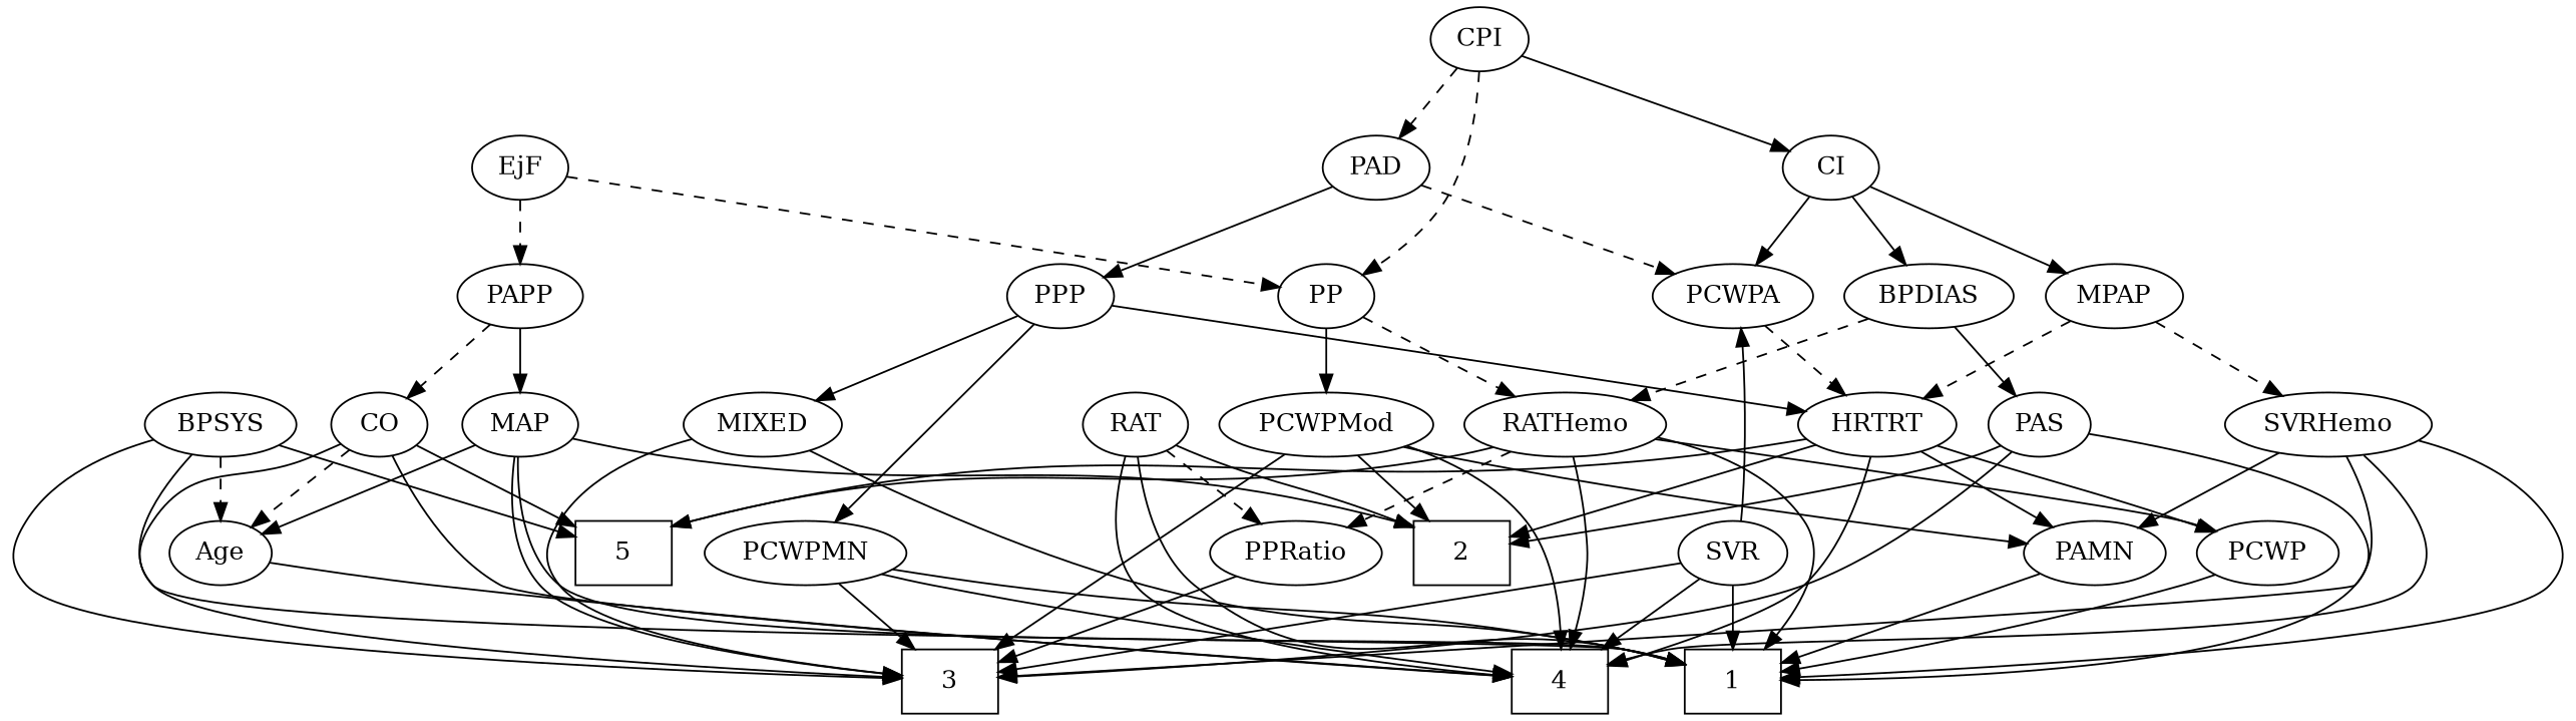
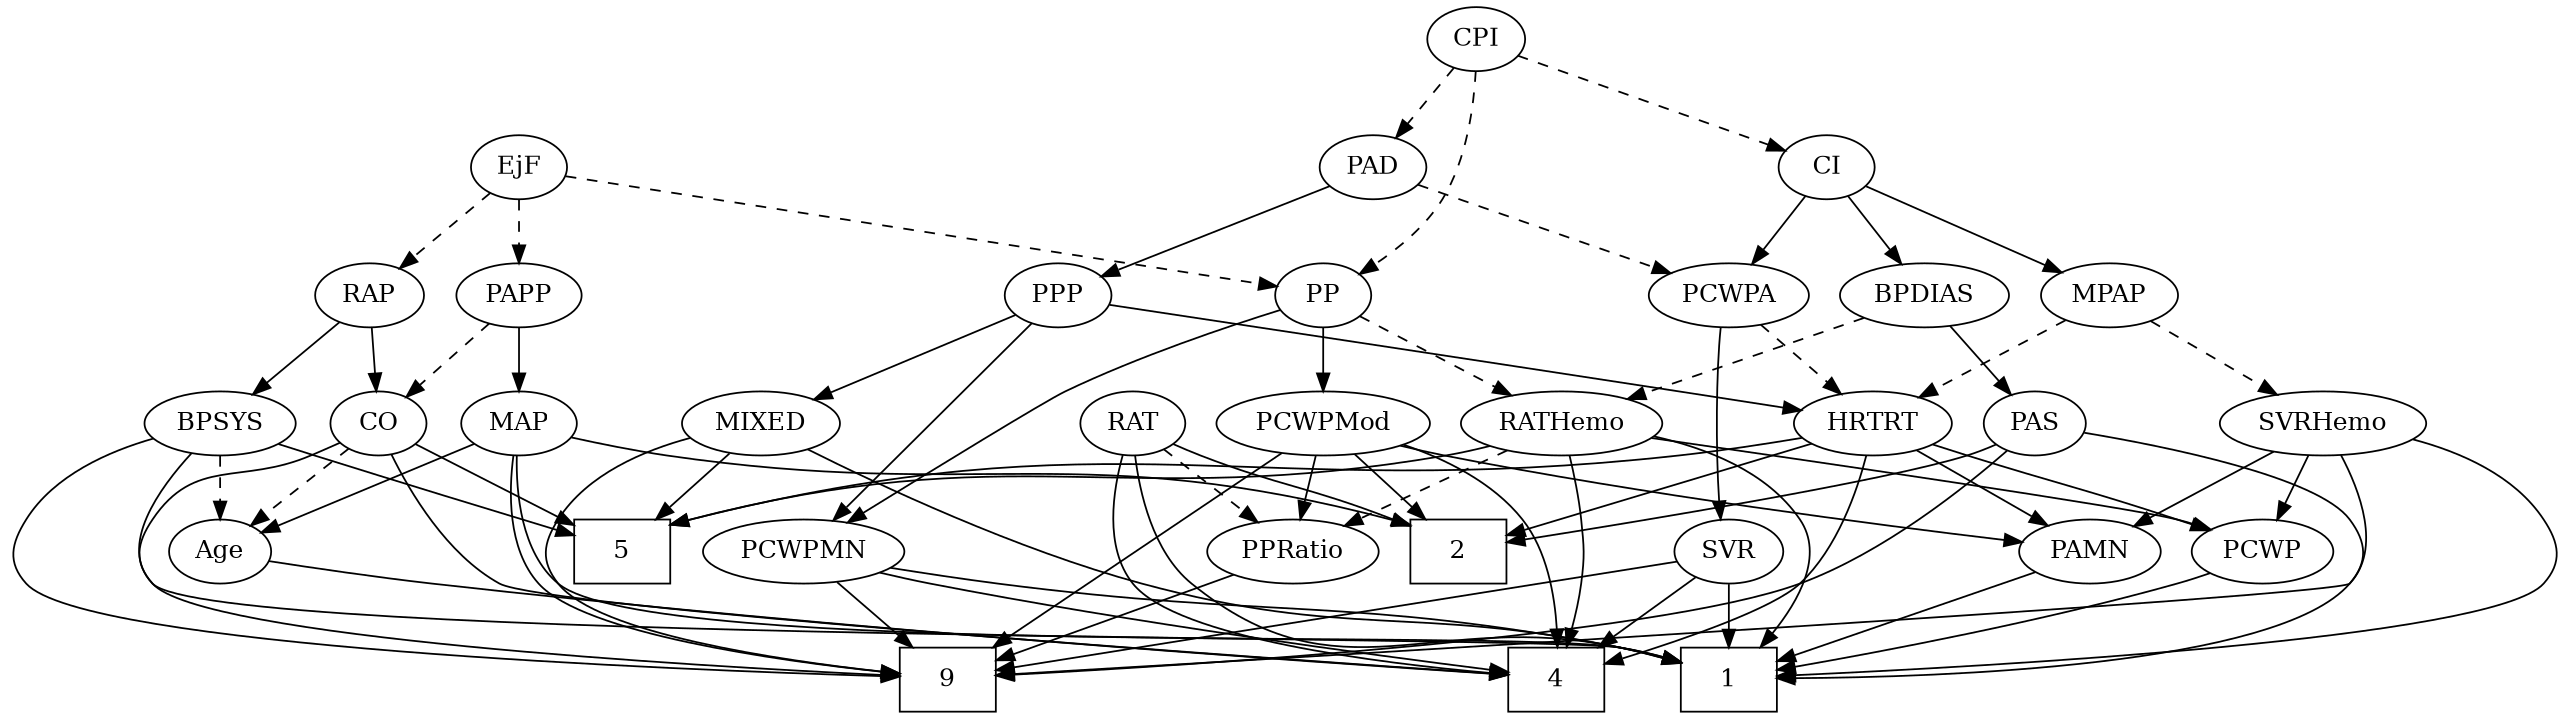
  strict digraph {
    edge [style=solid]
    1 [height=0.5 shape=box width=0.75]
    2 [height=0.5 shape=box width=0.75]
-   3 [height=0.5 shape=box width=0.75]
+   3 [height=0.5 shape=box width=0.75 label=9]
    4 [height=0.5 shape=box width=0.75]
    5 [height=0.5 shape=box width=0.75]
    Age [height=0.5 width=0.75]
    EjF [height=0.5 width=0.75]
+   RAP [height=0.5 width=0.77632]
    PP [height=0.5 width=0.75]
    PAPP [height=0.5 width=0.88464]
    BPSYS [height=0.5 width=1.0471]
    CO [height=0.5 width=0.75]
    RATHemo [height=0.5 width=1.3721]
    PCWPMod [height=0.5 width=1.4443]
    PCWPMN [height=0.5 width=1.3902]
    MAP [height=0.5 width=0.84854]
    PCWP [height=0.5 width=0.97491]
    PPRatio [height=0.5 width=1.1013]
    PAMN [height=0.5 width=1.011]
    MIXED [height=0.5 width=1.1193]
    MPAP [height=0.5 width=0.97491]
    SVRHemo [height=0.5 width=1.3902]
    HRTRT [height=0.5 width=1.1013]
    PAD [height=0.5 width=0.79437]
    PCWPA [height=0.5 width=1.1555]
    PPP [height=0.5 width=0.75]
    SVR [height=0.5 width=0.77632]
    RAT [height=0.5 width=0.75827]
    PAS [height=0.5 width=0.75]
    CPI [height=0.5 width=0.75]
    CI [height=0.5 width=0.75]
    BPDIAS [height=0.5 width=1.1735]
    Age -> 4
+   EjF -> RAP [style=dashed]
    EjF -> PP [style=dashed]
    EjF -> PAPP [style=dashed]
+   RAP -> BPSYS
+   RAP -> CO
    PP -> RATHemo [style=dashed]
    PP -> PCWPMod
+   PP -> PCWPMN
    PAPP -> CO [style=dashed]
    PAPP -> MAP
    BPSYS -> 1
    BPSYS -> 3
    BPSYS -> 5
    BPSYS -> Age [style=dashed]
    CO -> 3
    CO -> 4
    CO -> 5
    CO -> Age [style=dashed]
    RATHemo -> 1
    RATHemo -> 4
    RATHemo -> 5
    RATHemo -> PCWP
    RATHemo -> PPRatio [style=dashed]
    PCWPMod -> 2
    PCWPMod -> 3
    PCWPMod -> 4
+   PCWPMod -> PPRatio
    PCWPMod -> PAMN
    PCWPMN -> 1
    PCWPMN -> 3
    PCWPMN -> 4
    MAP -> 1
    MAP -> 2
    MAP -> 3
    MAP -> Age
    PCWP -> 1
    PPRatio -> 3
    PAMN -> 1
    MIXED -> 1
    MIXED -> 3
+   MIXED -> 5
    MPAP -> SVRHemo [style=dashed]
    MPAP -> HRTRT [style=dashed]
    SVRHemo -> 1
    SVRHemo -> 3
-   SVRHemo -> 4
+   SVRHemo -> PCWP
    SVRHemo -> PAMN
    HRTRT -> 2
    HRTRT -> 4
    HRTRT -> 5
    HRTRT -> PCWP
    HRTRT -> PAMN
    PAD -> PCWPA [style=dashed]
    PAD -> PPP
    PCWPA -> HRTRT [style=dashed]
-   SVR -> PCWPA
+   PCWPA -> SVR
    PPP -> PCWPMN
    PPP -> MIXED
    PPP -> HRTRT
    SVR -> 1
    SVR -> 3
    SVR -> 4
    RAT -> 1
    RAT -> 2
    RAT -> 4
    RAT -> PPRatio [style=dashed]
    PAS -> 1
    PAS -> 2
    PAS -> 3
    CPI -> PP [style=dashed]
    CPI -> PAD [style=dashed]
-   CPI -> CI
+   CPI -> CI [style=dashed]
    CI -> MPAP
    CI -> PCWPA
    CI -> BPDIAS
    BPDIAS -> RATHemo [style=dashed]
    BPDIAS -> PAS
  }
